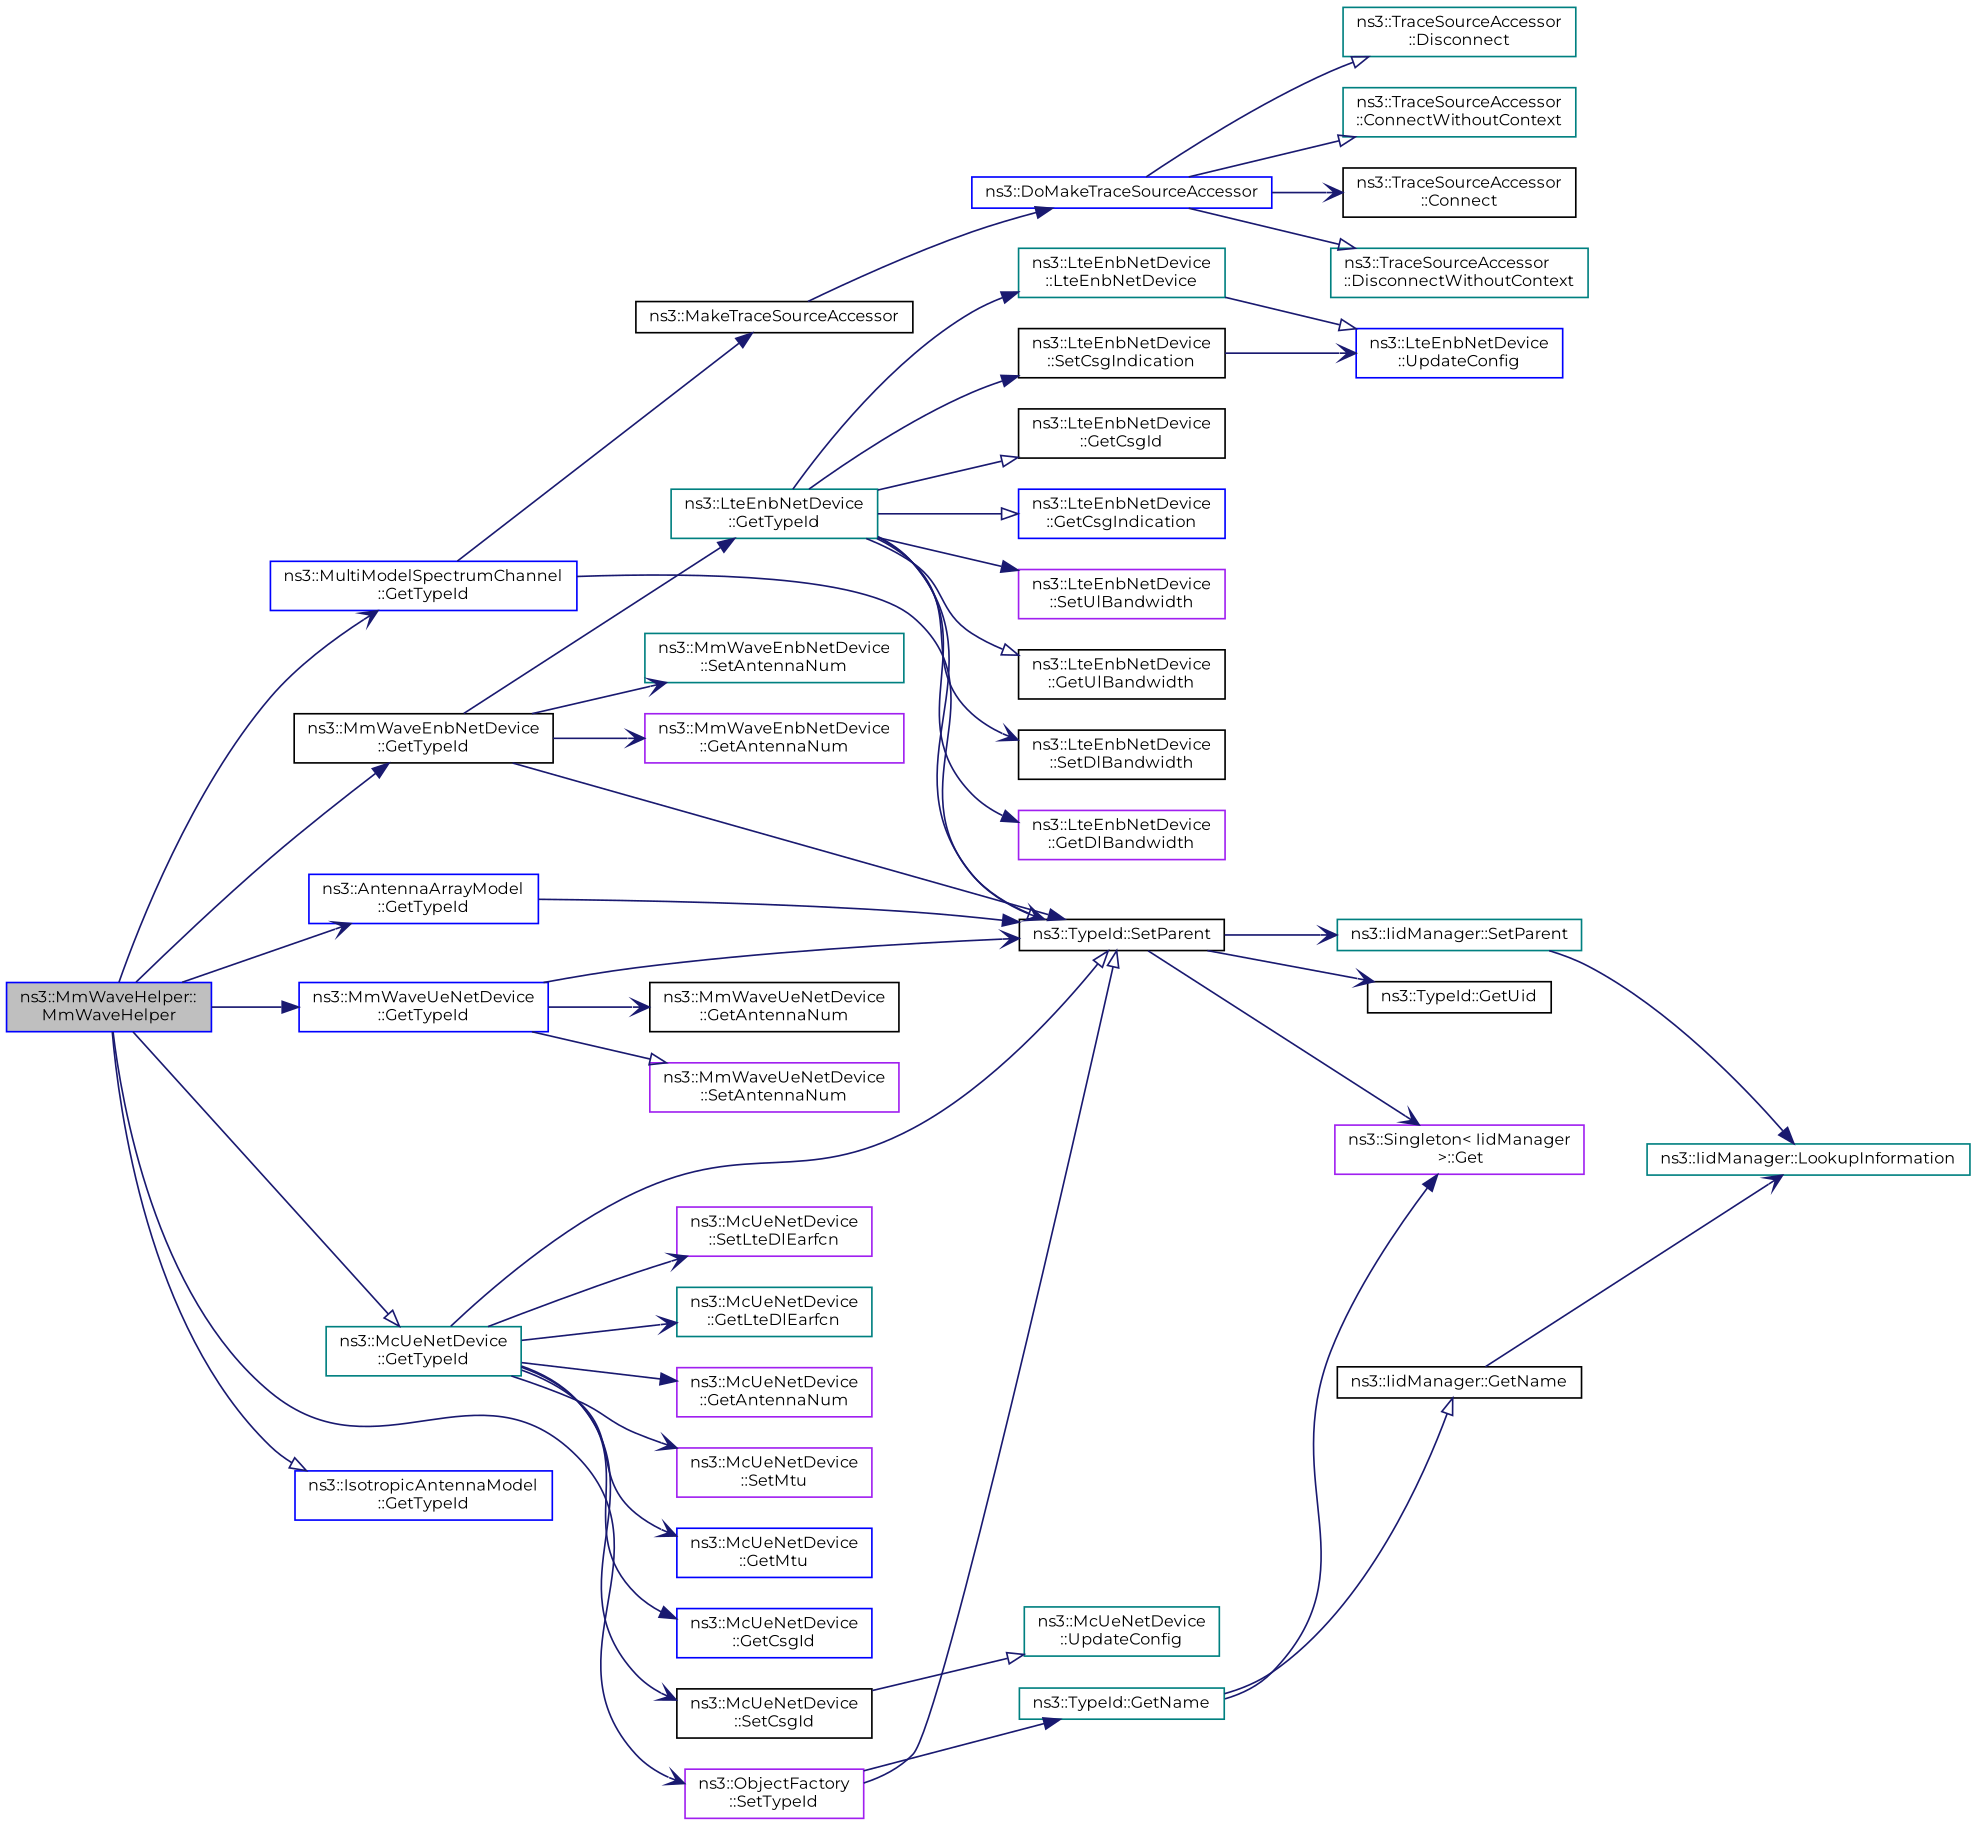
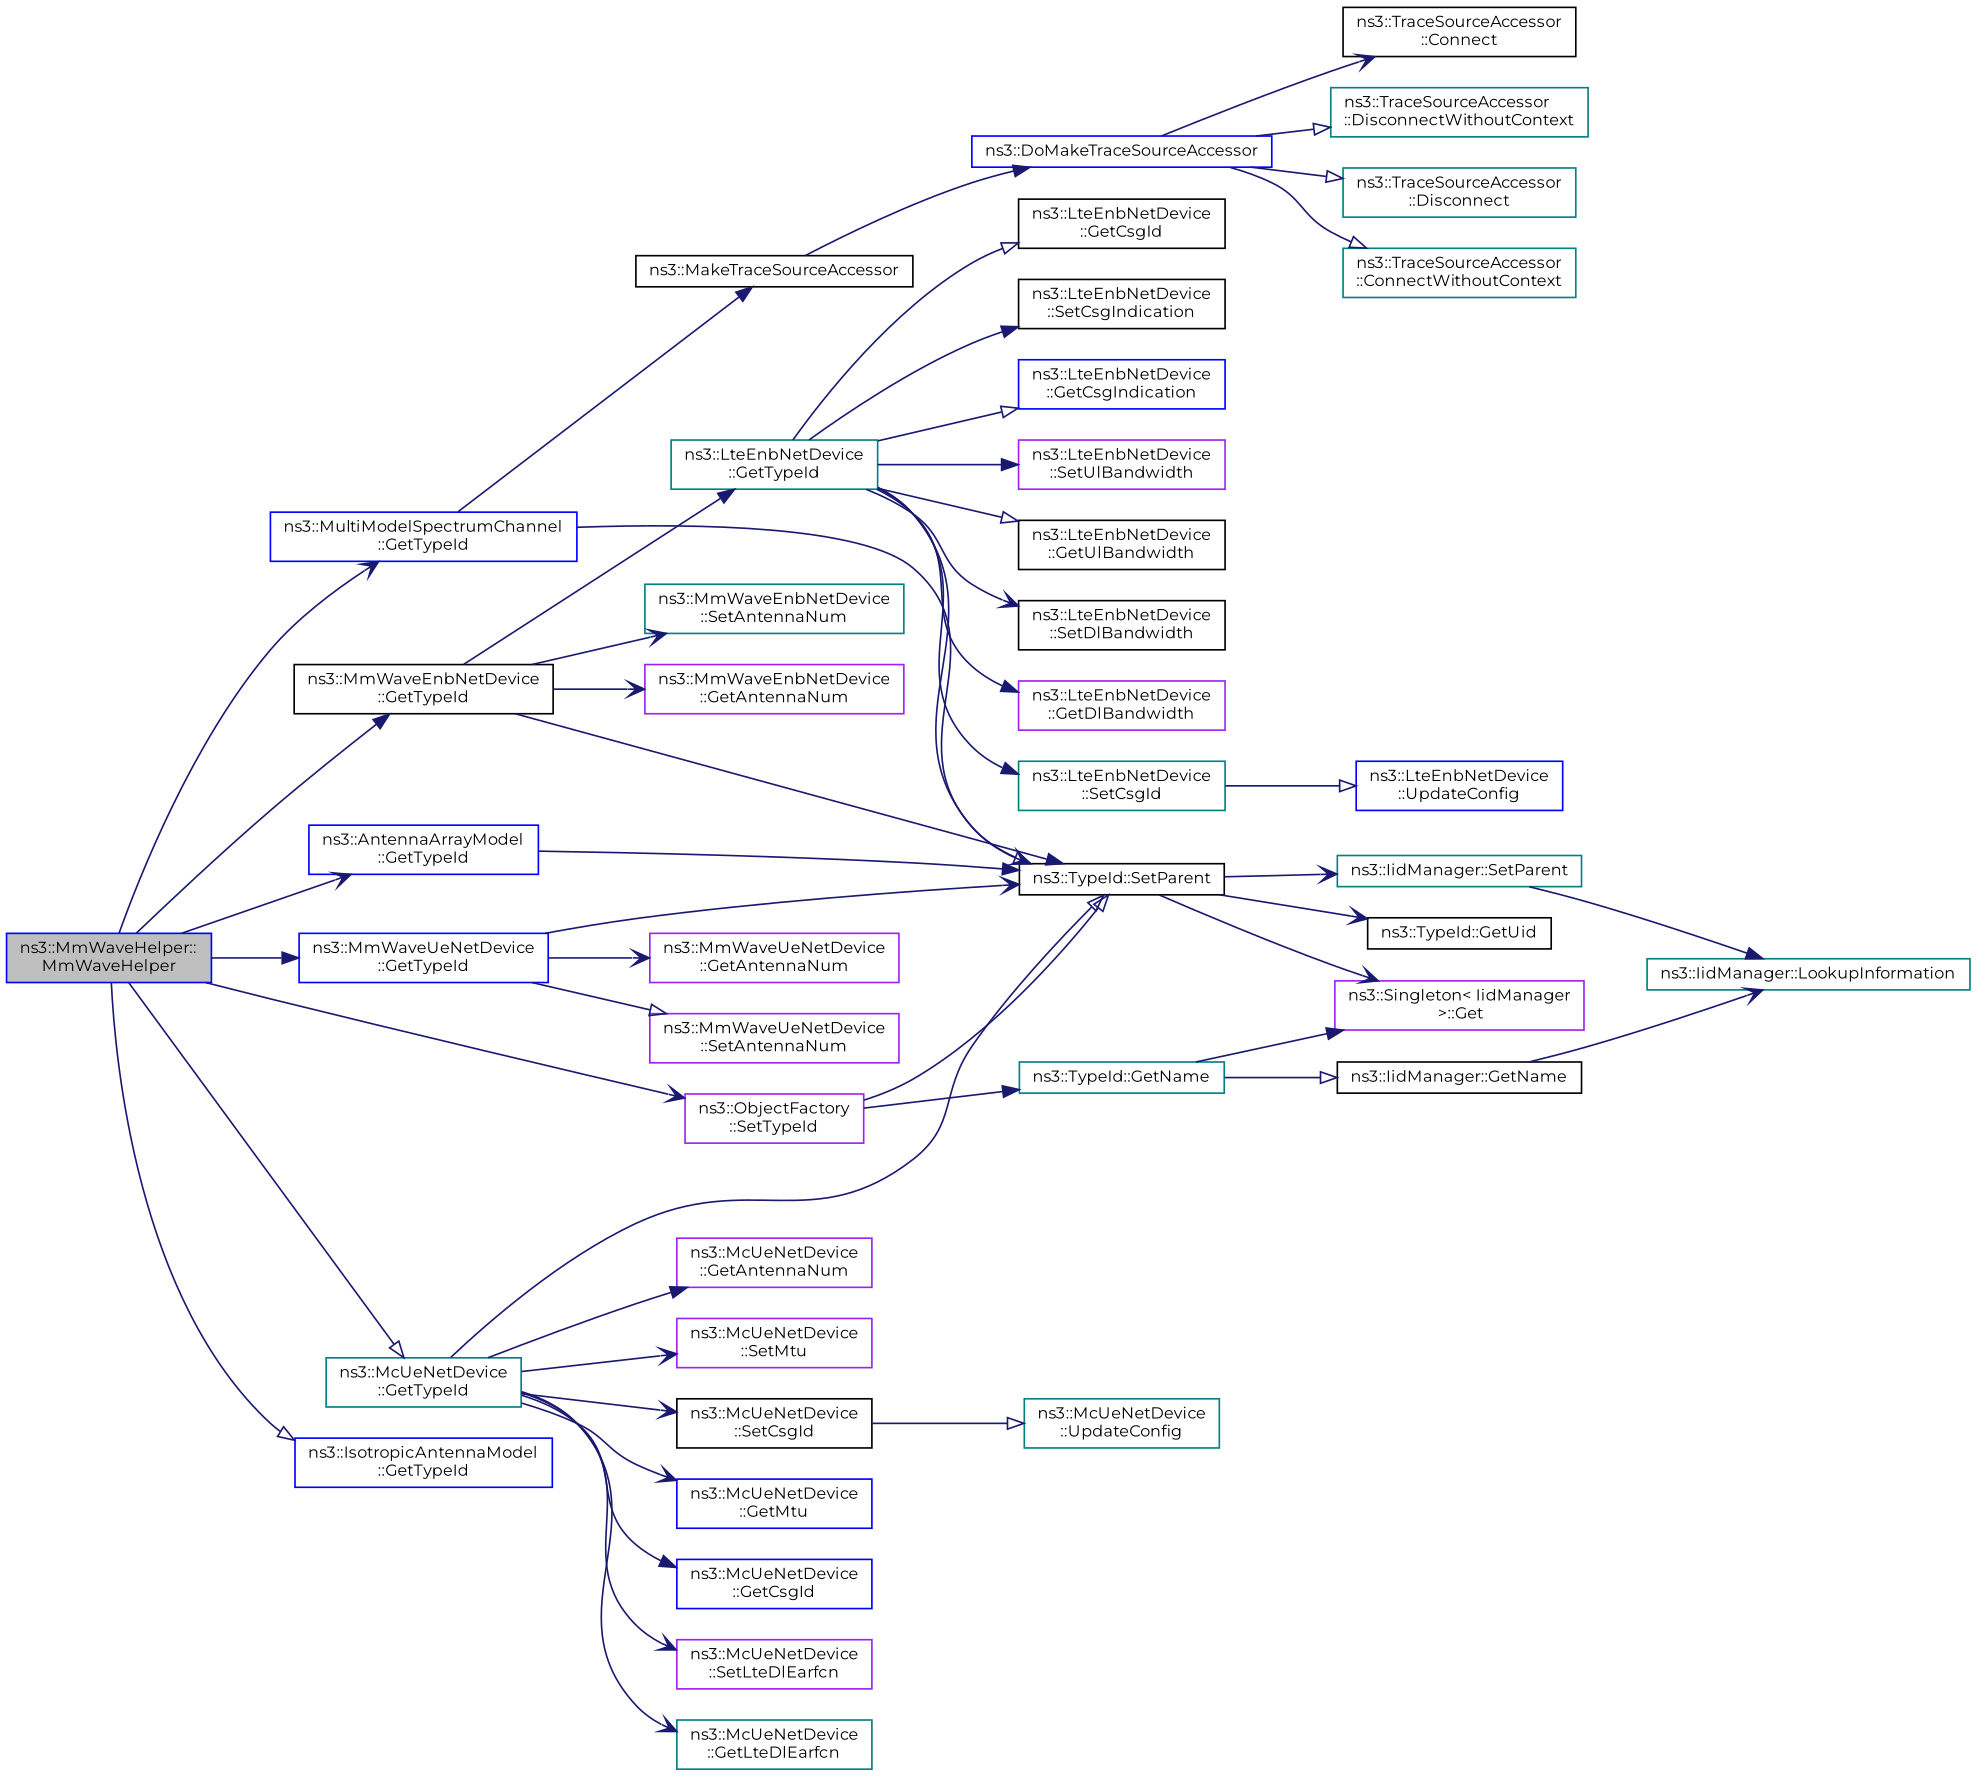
  digraph {
    fontname=Montserrat
    rankdir=LR
    node [color=teal fillcolor=white fontname=Montserrat fontsize=10 shape=record style=filled]
    edge [arrowhead=vee color=midnightblue fontname=Montserrat fontsize=10 labelfontname=Helvetica labelfontsize=10 style=solid]
    n1 [color=blue fillcolor=grey75 fontcolor=black height=0.2 label="ns3::MmWaveHelper::\lMmWaveHelper" width=0.4]
    n2 [color=purple height=0.2 label="ns3::ObjectFactory\l::SetTypeId" width=0.4]
    n3 [color=blue height=0.2 label="ns3::MultiModelSpectrumChannel\l::GetTypeId" width=0.4]
    n4 [color=black height=0.2 label="ns3::MmWaveEnbNetDevice\l::GetTypeId" width=0.4]
    n5 [color=blue height=0.2 label="ns3::MmWaveUeNetDevice\l::GetTypeId" width=0.4]
    n6 [height=0.2 label="ns3::McUeNetDevice\l::GetTypeId" width=0.4]
    n7 [color=blue height=0.2 label="ns3::AntennaArrayModel\l::GetTypeId" width=0.4]
    n8 [color=blue height=0.2 label="ns3::IsotropicAntennaModel\l::GetTypeId" width=0.4]
    n9 [height=0.2 label="ns3::TypeId::GetName" width=0.4]
    n10 [color=black height=0.2 label="ns3::TypeId::SetParent" width=0.4]
    n11 [color=black height=0.2 label="ns3::MakeTraceSourceAccessor" width=0.4]
    n12 [height=0.2 label="ns3::LteEnbNetDevice\l::GetTypeId" width=0.4]
    n13 [height=0.2 label="ns3::MmWaveEnbNetDevice\l::SetAntennaNum" width=0.4]
    n14 [color=purple height=0.2 label="ns3::MmWaveEnbNetDevice\l::GetAntennaNum" width=0.4]
    n15 [color=purple height=0.2 label="ns3::LteEnbNetDevice\l::SetUlBandwidth" width=0.4]
    n16 [color=black height=0.2 label="ns3::LteEnbNetDevice\l::GetUlBandwidth" width=0.4]
    n17 [color=black height=0.2 label="ns3::LteEnbNetDevice\l::SetDlBandwidth" width=0.4]
    n18 [color=purple height=0.2 label="ns3::LteEnbNetDevice\l::GetDlBandwidth" width=0.4]
-   n19 [height=0.2 label="ns3::LteEnbNetDevice\l::LteEnbNetDevice" width=0.4]
+   n19 [height=0.2 label="ns3::LteEnbNetDevice\l::SetCsgId" width=0.4]
    n20 [color=black height=0.2 label="ns3::LteEnbNetDevice\l::GetCsgId" width=0.4]
    n21 [color=black height=0.2 label="ns3::LteEnbNetDevice\l::SetCsgIndication" width=0.4]
    n22 [color=blue height=0.2 label="ns3::LteEnbNetDevice\l::GetCsgIndication" width=0.4]
    n23 [color=purple height=0.2 label="ns3::MmWaveUeNetDevice\l::SetAntennaNum" width=0.4]
-   n24 [color=black height=0.2 label="ns3::MmWaveUeNetDevice\l::GetAntennaNum" width=0.4]
+   n24 [color=purple height=0.2 label="ns3::MmWaveUeNetDevice\l::GetAntennaNum" width=0.4]
    n25 [color=purple height=0.2 label="ns3::McUeNetDevice\l::SetMtu" width=0.4]
    n26 [color=blue height=0.2 label="ns3::McUeNetDevice\l::GetMtu" width=0.4]
    n27 [color=black height=0.2 label="ns3::McUeNetDevice\l::SetCsgId" width=0.4]
    n28 [color=blue height=0.2 label="ns3::McUeNetDevice\l::GetCsgId" width=0.4]
    n29 [color=purple height=0.2 label="ns3::McUeNetDevice\l::SetLteDlEarfcn" width=0.4]
    n30 [height=0.2 label="ns3::McUeNetDevice\l::GetLteDlEarfcn" width=0.4]
    n31 [color=purple height=0.2 label="ns3::McUeNetDevice\l::GetAntennaNum" width=0.4]
    n32 [color=purple height=0.2 label="ns3::Singleton\< IidManager\l \>::Get" width=0.4]
    n33 [color=black height=0.2 label="ns3::IidManager::GetName" width=0.4]
    n34 [height=0.2 label="ns3::IidManager::LookupInformation" width=0.4]
    n35 [color=black height=0.2 label="ns3::TypeId::GetUid" width=0.4]
    n36 [height=0.2 label="ns3::IidManager::SetParent" width=0.4]
    n37 [color=blue height=0.2 label="ns3::DoMakeTraceSourceAccessor" width=0.4]
    n38 [height=0.2 label="ns3::TraceSourceAccessor\l::ConnectWithoutContext" width=0.4]
    n39 [color=black height=0.2 label="ns3::TraceSourceAccessor\l::Connect" width=0.4]
    n40 [height=0.2 label="ns3::TraceSourceAccessor\l::DisconnectWithoutContext" width=0.4]
    n41 [height=0.2 label="ns3::TraceSourceAccessor\l::Disconnect" width=0.4]
    n42 [color=blue height=0.2 label="ns3::LteEnbNetDevice\l::UpdateConfig" width=0.4]
    n43 [height=0.2 label="ns3::McUeNetDevice\l::UpdateConfig" width=0.4]
    n1 -> n2
    n1 -> n3
    n1 -> n4 [arrowhead=normal]
    n1 -> n5 [arrowhead=normal]
    n1 -> n6 [arrowhead=onormal]
    n1 -> n7
    n1 -> n8 [arrowhead=onormal]
    n2 -> n9 [arrowhead=normal]
    n2 -> n10 [arrowhead=onormal]
    n3 -> n10 [arrowhead=onormal]
    n3 -> n11 [arrowhead=normal]
    n4 -> n10 [arrowhead=normal]
    n4 -> n12 [arrowhead=normal]
    n4 -> n13
    n4 -> n14
    n5 -> n10
    n5 -> n23 [arrowhead=onormal]
    n5 -> n24
    n6 -> n10 [arrowhead=onormal]
    n6 -> n25
    n6 -> n26
    n6 -> n27
    n6 -> n28 [arrowhead=normal]
    n6 -> n29
    n6 -> n30
    n6 -> n31 [arrowhead=normal]
    n7 -> n10 [arrowhead=normal]
    n9 -> n32 [arrowhead=normal]
    n9 -> n33 [arrowhead=onormal]
    n10 -> n32
    n10 -> n35
    n10 -> n36
    n11 -> n37 [arrowhead=normal]
    n12 -> n10
    n12 -> n15 [arrowhead=normal]
    n12 -> n16 [arrowhead=onormal]
    n12 -> n17
    n12 -> n18 [arrowhead=normal]
    n12 -> n19 [arrowhead=normal]
    n12 -> n20 [arrowhead=onormal]
    n12 -> n21 [arrowhead=normal]
    n12 -> n22 [arrowhead=onormal]
    n19 -> n42 [arrowhead=onormal]
-   n21 -> n42
    n27 -> n43 [arrowhead=onormal]
    n33 -> n34
    n36 -> n34 [arrowhead=normal]
    n37 -> n38 [arrowhead=onormal]
    n37 -> n39
    n37 -> n40 [arrowhead=onormal]
    n37 -> n41 [arrowhead=onormal]
  }
